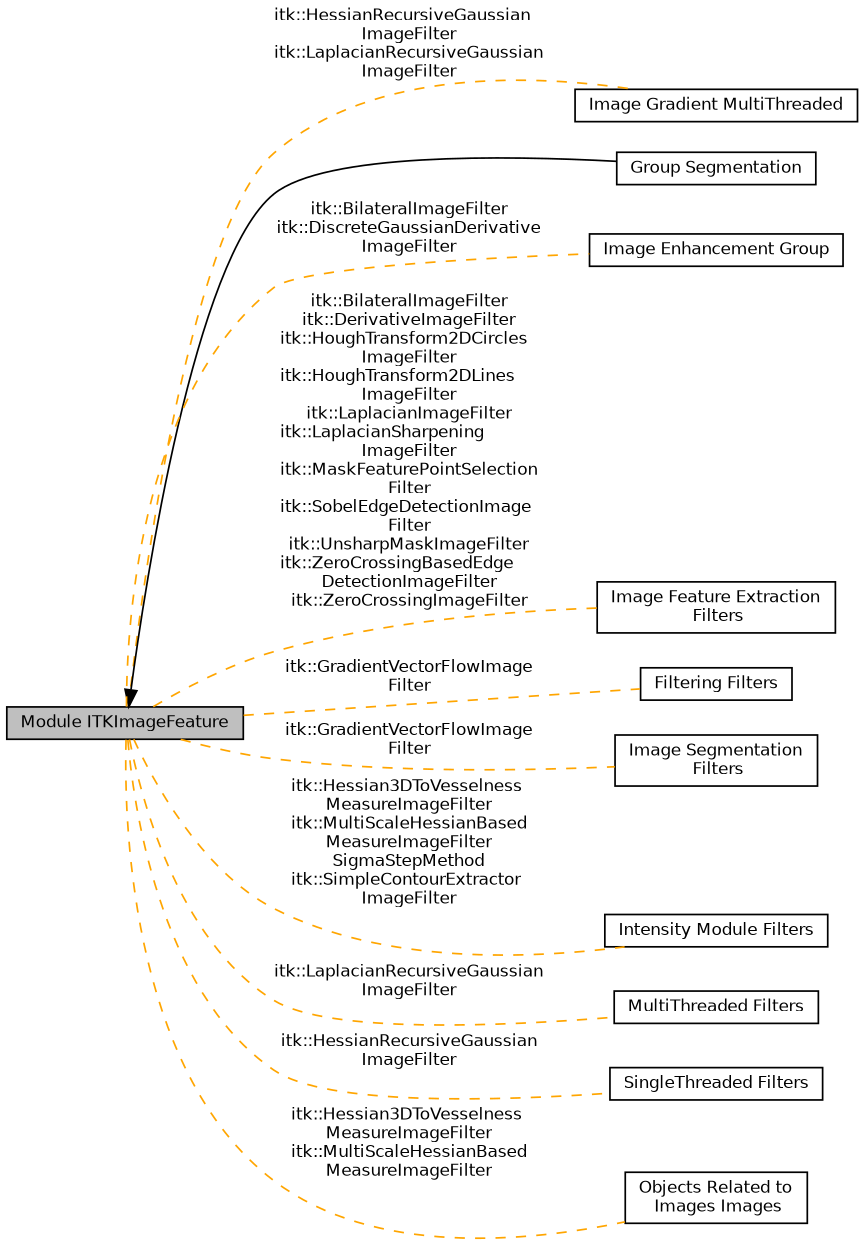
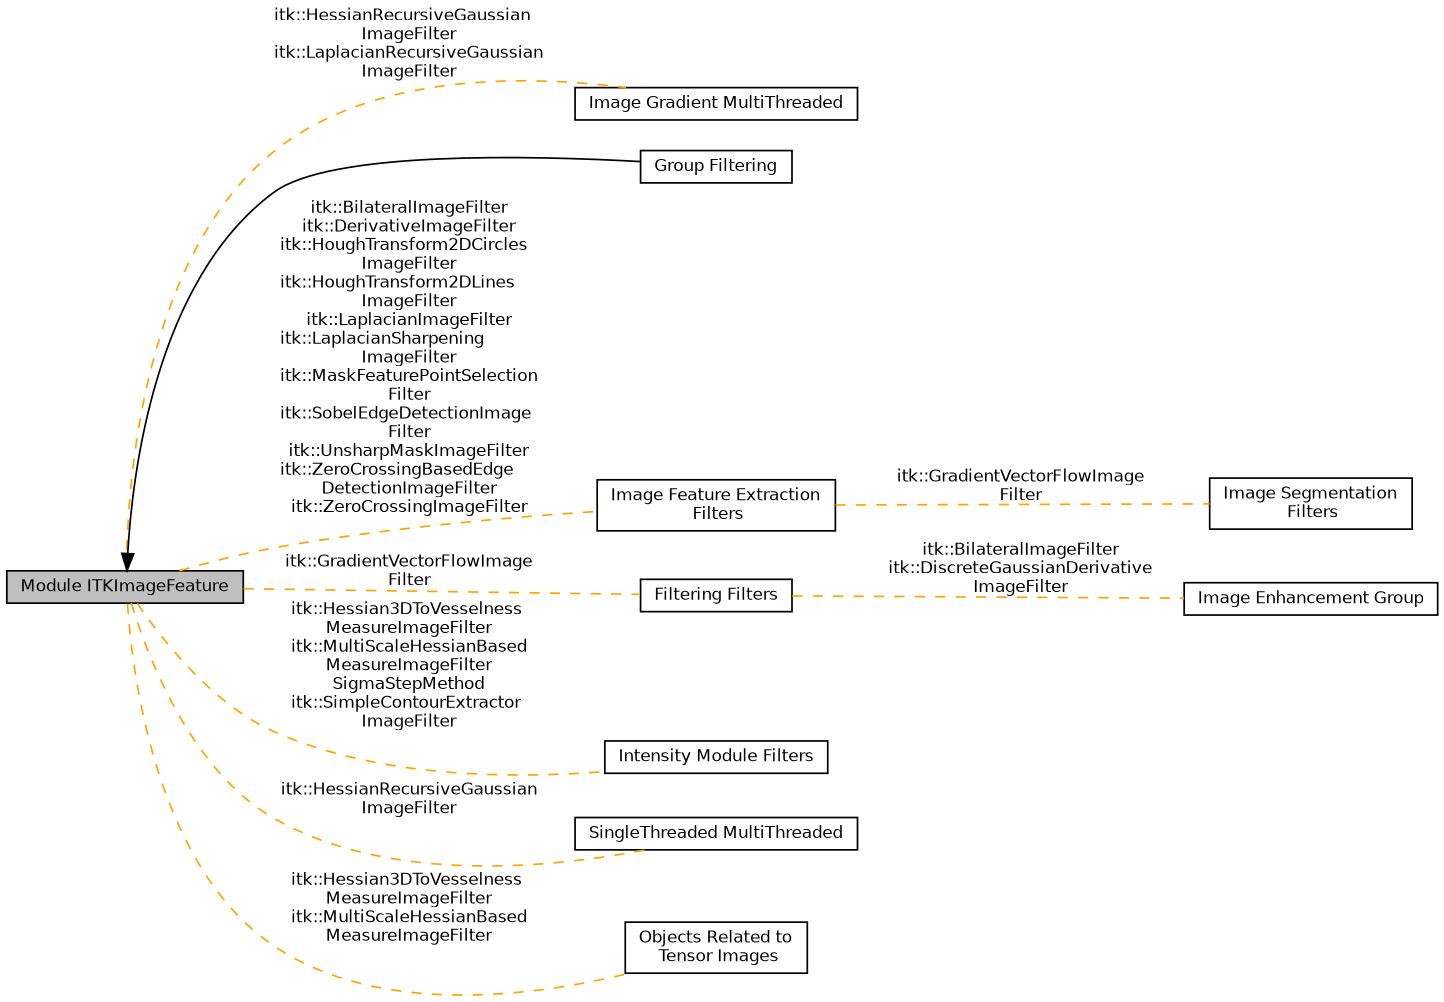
  digraph {
    rankdir=LR
    node [color=black fillcolor=white fontname=Helvetica fontsize=10 shape=box style=filled]
    edge [color=orange dir=none fontname=Helvetica fontsize=10 labelfontname=Helvetica labelfontsize=10 shape=plaintext style=dashed]
    n1 [height=0.2 label="Image Gradient MultiThreaded" width=0.4]
-   n2 [height=0.2 label="Group Segmentation" width=0.4]
+   n2 [height=0.2 label="Group Filtering" width=0.4]
    n3 [fillcolor=grey75 fontcolor=black height=0.2 label="Module ITKImageFeature" width=0.4]
    n4 [height=0.2 label="Image Enhancement Group" width=0.4]
    n5 [height=0.2 label="Image Feature Extraction\l Filters" width=0.4]
    n6 [height=0.2 label="Filtering Filters" width=0.4]
    n7 [height=0.2 label="Image Segmentation\l Filters" width=0.4]
    n8 [height=0.2 label="Intensity Module Filters" width=0.4]
-   n9 [height=0.2 label="MultiThreaded Filters" width=0.4]
-   n10 [height=0.2 label="SingleThreaded Filters" width=0.4]
-   n11 [height=0.2 label="Objects Related to\l Images Images" width=0.4]
+   n10 [height=0.2 label="SingleThreaded MultiThreaded" width=0.4]
+   n11 [height=0.2 label="Objects Related to\l Tensor Images" width=0.4]
    n3 -> n1 [label="itk::HessianRecursiveGaussian\lImageFilter\nitk::LaplacianRecursiveGaussian\lImageFilter"]
    n3 -> n2 [dir=back style=solid color=""]
-   n3 -> n4 [label="itk::BilateralImageFilter\nitk::DiscreteGaussianDerivative\lImageFilter"]
+   n6 -> n4 [label="itk::BilateralImageFilter\nitk::DiscreteGaussianDerivative\lImageFilter"]
    n3 -> n5 [label="itk::BilateralImageFilter\nitk::DerivativeImageFilter\nitk::HoughTransform2DCircles\lImageFilter\nitk::HoughTransform2DLines\lImageFilter\nitk::LaplacianImageFilter\nitk::LaplacianSharpening\lImageFilter\nitk::MaskFeaturePointSelection\lFilter\nitk::SobelEdgeDetectionImage\lFilter\nitk::UnsharpMaskImageFilter\nitk::ZeroCrossingBasedEdge\lDetectionImageFilter\nitk::ZeroCrossingImageFilter"]
    n3 -> n6 [label="itk::GradientVectorFlowImage\lFilter"]
-   n3 -> n7 [label="itk::GradientVectorFlowImage\lFilter"]
+   n5 -> n7 [label="itk::GradientVectorFlowImage\lFilter"]
    n3 -> n8 [label="itk::Hessian3DToVesselness\lMeasureImageFilter\nitk::MultiScaleHessianBased\lMeasureImageFilter\nSigmaStepMethod\nitk::SimpleContourExtractor\lImageFilter"]
-   n3 -> n9 [label="itk::LaplacianRecursiveGaussian\lImageFilter"]
    n3 -> n10 [label="itk::HessianRecursiveGaussian\lImageFilter"]
    n3 -> n11 [label="itk::Hessian3DToVesselness\lMeasureImageFilter\nitk::MultiScaleHessianBased\lMeasureImageFilter"]
  }
